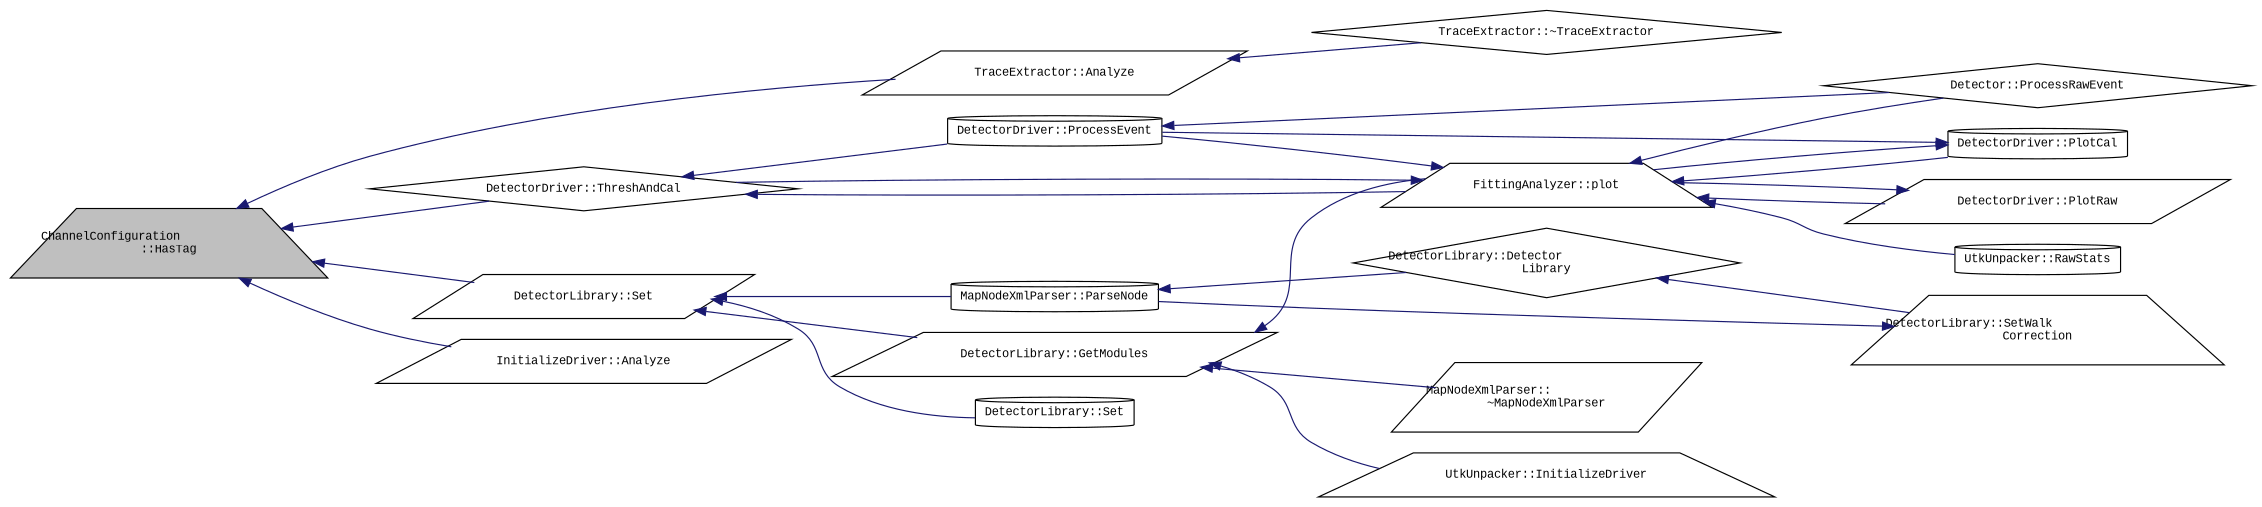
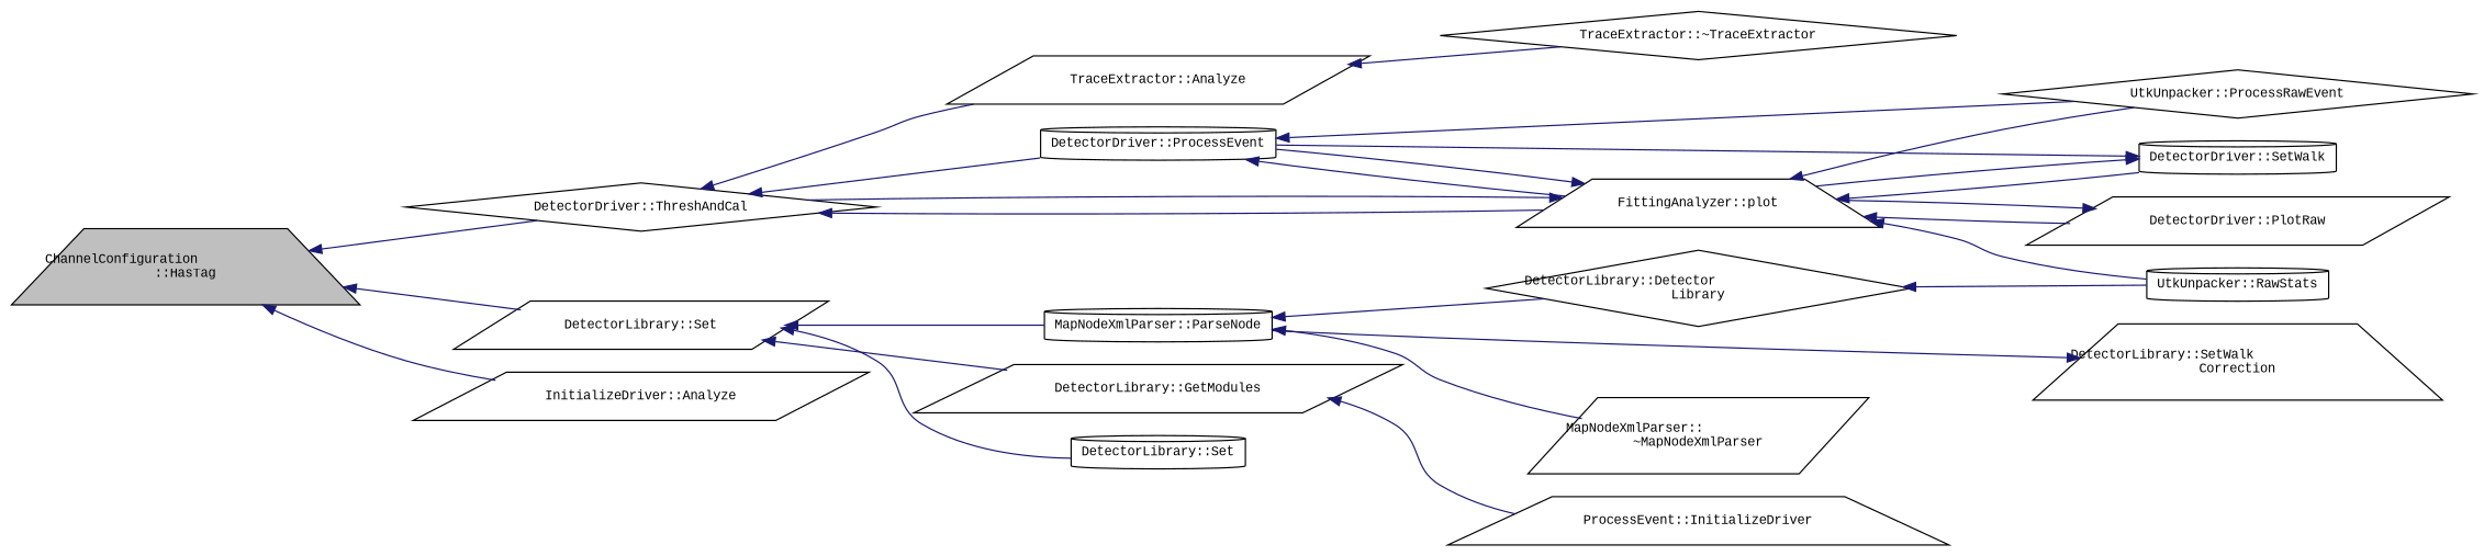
  digraph {
    fontname="Liberation Mono"
    rankdir=LR
    node [color=black fillcolor=white fontname="Liberation Mono" fontsize=10 shape=parallelogram style=filled]
    edge [color=midnightblue dir=back fontname="Liberation Mono" fontsize=10 labelfontname=Helvetica labelfontsize=10 style=solid]
    n1 [fillcolor=grey75 fontcolor=black height=0.2 label="ChannelConfiguration\l::HasTag" shape=trapezium width=0.4]
    n2 [height=0.2 label="DetectorDriver::ThreshAndCal" shape=diamond width=0.4]
    n3 [height=0.2 label="DetectorLibrary::Set" width=0.4]
    n4 [height=0.2 label="InitializeDriver::Analyze" width=0.4]
    n5 [height=0.2 label="TraceExtractor::Analyze" width=0.4]
    n6 [height=0.2 label="DetectorDriver::ProcessEvent" shape=cylinder width=0.4]
    n7 [height=0.2 label="FittingAnalyzer::plot" shape=trapezium width=0.4]
    n8 [height=0.2 label="DetectorLibrary::Set" shape=cylinder width=0.4]
    n9 [height=0.2 label="DetectorLibrary::GetModules" width=0.4]
    n10 [height=0.2 label="MapNodeXmlParser::ParseNode" shape=cylinder width=0.4]
    n11 [height=0.2 label="TraceExtractor::~TraceExtractor" shape=diamond width=0.4]
-   n12 [height=0.2 label="Detector::ProcessRawEvent" shape=diamond width=0.4]
+   n12 [height=0.2 label="UtkUnpacker::ProcessRawEvent" shape=diamond width=0.4]
    n13 [height=0.2 label="DetectorDriver::PlotRaw" width=0.4]
-   n14 [height=0.2 label="DetectorDriver::PlotCal" shape=cylinder width=0.4]
+   n14 [height=0.2 label="DetectorDriver::SetWalk" shape=cylinder width=0.4]
    n15 [height=0.2 label="UtkUnpacker::RawStats" shape=cylinder width=0.4]
-   n16 [height=0.2 label="UtkUnpacker::InitializeDriver" shape=trapezium width=0.4]
+   n16 [height=0.2 label="ProcessEvent::InitializeDriver" shape=trapezium width=0.4]
    n17 [height=0.2 label="DetectorLibrary::Detector\lLibrary" shape=diamond width=0.4]
    n18 [height=0.2 label="MapNodeXmlParser::\l~MapNodeXmlParser" width=0.4]
    n19 [height=0.2 label="DetectorLibrary::SetWalk\lCorrection" shape=trapezium width=0.4]
    n1 -> n2
    n1 -> n3
    n1 -> n4
-   n1 -> n5
+   n2 -> n5
    n2 -> n6
    n2 -> n7
    n3 -> n8
    n3 -> n9
    n3 -> n10
    n5 -> n11
-   n9 -> n7
+   n6 -> n7
    n6 -> n12
    n7 -> n2
    n7 -> n6
    n7 -> n12
    n7 -> n13
    n7 -> n14
    n7 -> n15
    n9 -> n16
    n10 -> n17
-   n9 -> n18
+   n10 -> n18
    n13 -> n7
    n14 -> n6
    n14 -> n7
-   n17 -> n19
+   n17 -> n15
    n19 -> n10
  }
